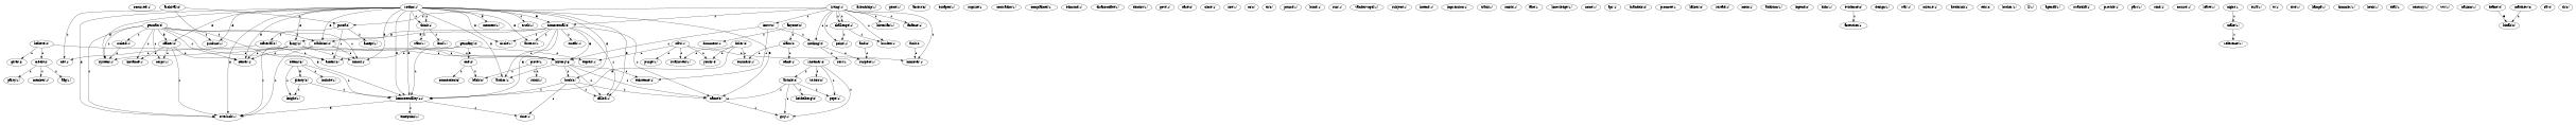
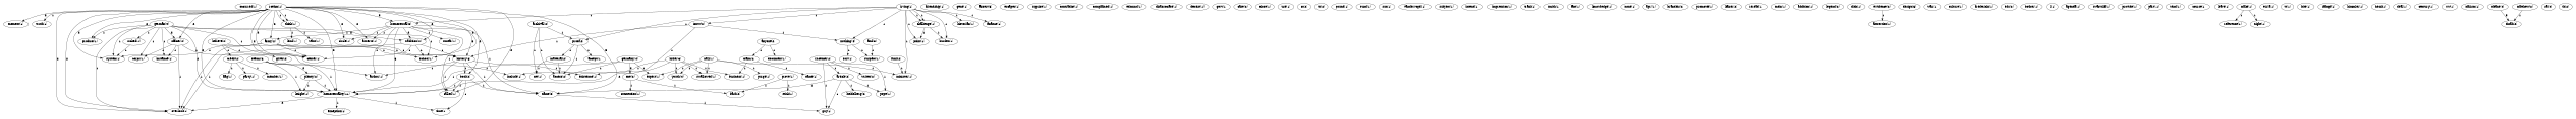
  digraph {
    n1 [label="occurred(1)"]
    n2 [label="irving(1)"]
    n3 [label="proof(2)"]
    n4 [label="homosexual(3)"]
    n5 [label="know(2)"]
    n6 [label="challenge(1)"]
    n7 [label="historian(1)"]
    n8 [label="finance(1)"]
    n9 [label="point(1)"]
    n10 [label="nothing(4)"]
    n11 [label="burden(1)"]
    n12 [label="minister(1)"]
    n13 [label="accept(1)"]
    n14 [label="material(2)"]
    n15 [label="access(2)"]
    n16 [label="army(2)"]
    n17 [label="tradition(2)"]
    n18 [label="circle(1)"]
    n19 [label="asserts(1)"]
    n20 [label="author(1)"]
    n21 [label="called(1)"]
    n22 [label="name(3)"]
    n23 [label="homosexuality(11)"]
    n24 [label="smear(1)"]
    n25 [label="history(6)"]
    n26 [label="existence(1)"]
    n27 [label="sort(1)"]
    n28 [label="suspect(1)"]
    n29 [label="archival(2)"]
    n30 [label="net(1)"]
    n31 [label="school(1)"]
    n32 [label="system(1)"]
    n33 [label="center(1)"]
    n34 [label="overlook(1)"]
    n35 [label="guy(1)"]
    n36 [label="time(1)"]
    n37 [label="exception(1)"]
    n38 [label="book(2)"]
    n39 [label="anyone(2)"]
    n40 [label="claim(2)"]
    n41 [label="document(1)"]
    n42 [label="came(1)"]
    n43 [label="business(1)"]
    n44 [label="friendship(1)"]
    n45 [label="gene(1)"]
    n46 [label="assert(5)"]
    n47 [label="escapes(1)"]
    n48 [label="suprise(1)"]
    n49 [label="contradict(1)"]
    n50 [label="complained(1)"]
    n51 [label="edmund(1)"]
    n52 [label="disassociate(1)"]
    n53 [label="dentist(1)"]
    n54 [label="roehm(1)"]
    n55 [label="moment(1)"]
    n56 [label="officer(2)"]
    n57 [label="truth(1)"]
    n58 [label="product(1)"]
    n59 [label="think(1)"]
    n60 [label="instance(1)"]
    n61 [label="corps(1)"]
    n62 [label="kind(1)"]
    n63 [label="want(1)"]
    n64 [label="govt(1)"]
    n65 [label="case(2)"]
    n66 [label="close(1)"]
    n67 [label="use(1)"]
    n68 [label="cc(2)"]
    n69 [label="tx(2)"]
    n70 [label="believe(2)"]
    n71 [label="credit(2)"]
    n72 [label="gives(2)"]
    n73 [label="flag(1)"]
    n74 [label="party(1)"]
    n75 [label="member(1)"]
    n76 [label="pound(1)"]
    n77 [label="german(4)"]
    n78 [label="rocked(1)"]
    n79 [label="rhoemer(2)"]
    n80 [label="article(2)"]
    n81 [label="pope(1)"]
    n82 [label="writes(2)"]
    n83 [label="heidelberg(2)"]
    n84 [label="bund(1)"]
    n85 [label="sun(1)"]
    n86 [label="vandervogel(1)"]
    n87 [label="subject(1)"]
    n88 [label="intend(1)"]
    n89 [label="impression(1)"]
    n90 [label="track(1)"]
    n91 [label="prove(1)"]
    n92 [label="bash(2)"]
    n93 [label="stick(1)"]
    n94 [label="smith(1)"]
    n95 [label="fact(1)"]
    n96 [label="knowledge(1)"]
    n97 [label="none(1)"]
    n98 [label="apr(1)"]
    n99 [label="brandeis(2)"]
    n100 [label="seems(3)"]
    n101 [label="plenty(2)"]
    n102 [label="include(1)"]
    n103 [label="knight(1)"]
    n104 [label="promote(1)"]
    n105 [label="kaiser(2)"]
    n106 [label="reread(1)"]
    n107 [label="mein(1)"]
    n108 [label="addition(1)"]
    n109 [label="legend(2)"]
    n110 [label="didn(1)"]
    n111 [label="evidence(2)"]
    n112 [label="assertion(1)"]
-   n113 [label="design(1)"]
+   n113 [label="design(5)"]
    n114 [label="war(1)"]
    n115 [label="culture(1)"]
    n116 [label="frederick(1)"]
    n117 [label="edu(2)"]
    n118 [label="bother(1)"]
    n119 [label="ll(1)"]
    n120 [label="agenda(1)"]
    n121 [label="swastika(1)"]
    n122 [label="provide(1)"]
    n123 [label="part(1)"]
    n124 [label="wind(1)"]
    n125 [label="course(1)"]
    n126 [label="leave(1)"]
    n127 [label="make(1)"]
    n128 [label="reference(1)"]
    n129 [label="night(1)"]
    n130 [label="ezra(1)"]
    n131 [label="tt(1)"]
    n132 [label="germany(4)"]
    n133 [label="one(2)"]
    n134 [label="expert(1)"]
-   n135 [label="connection(5)"]
+   n135 [label="connection(1)"]
    n136 [label="hitler(3)"]
    n137 [label="swallowed(1)"]
    n138 [label="youth(4)"]
    n139 [label="bite(1)"]
    n140 [label="kampf(1)"]
    n141 [label="himmler(1)"]
    n142 [label="heck(1)"]
    n143 [label="deal(1)"]
    n144 [label="nazi(1)"]
    n145 [label="purge(1)"]
    n146 [label="century(1)"]
    n147 [label="funk(2)"]
    n148 [label="ww(1)"]
    n149 [label="nazism(1)"]
    n150 [label="deane(4)"]
    n151 [label="binah(2)"]
    n152 [label="sa(4)"]
    n153 [label="matthew(2)"]
    n154 [label="find(3)"]
    n155 [label="th(2)"]
    n2 -> n3 [label=1]
    n2 -> n4 [label=1]
    n2 -> n5 [label=1]
    n2 -> n6 [label=1]
    n2 -> n6 [label=1]
    n2 -> n7 [label=1]
    n2 -> n8 [label=1]
    n2 -> n9 [label=1]
    n2 -> n10 [label=1]
    n2 -> n11 [label=1]
    n2 -> n12 [label=1]
    n3 -> n13 [label=1]
    n3 -> n14 [label=1]
    n3 -> n15 [label=1]
    n4 -> n16 [label=2]
    n4 -> n17 [label=2]
    n4 -> n18 [label=1]
    n4 -> n19 [label=1]
    n4 -> n20 [label=1]
    n4 -> n21 [label=1]
    n4 -> n22 [label=1]
    n4 -> n23 [label=3]
    n4 -> n24 [label=1]
    n4 -> n25 [label=3]
    n5 -> n10 [label=1]
    n5 -> n25 [label=1]
    n5 -> n26 [label=1]
    n6 -> n9 [label=1]
    n6 -> n11 [label=1]
    n10 -> n27 [label=1]
    n10 -> n28 [label=1]
    n14 -> n15 [label=1]
    n14 -> n30 [label=1]
    n16 -> n25 [label=1]
    n16 -> n31 [label=1]
    n16 -> n32 [label=1]
    n16 -> n33 [label=1]
    n16 -> n34 [label=1]
    n17 -> n25 [label=1]
    n17 -> n31 [label=1]
    n17 -> n33 [label=1]
    n17 -> n34 [label=1]
    n22 -> n35 [label=1]
    n23 -> n34 [label=2]
    n23 -> n36 [label=1]
    n23 -> n37 [label=1]
    n25 -> n20 [label=1]
    n25 -> n21 [label=1]
    n25 -> n22 [label=1]
    n25 -> n26 [label=1]
    n25 -> n38 [label=1]
    n29 -> n3 [label=1]
    n29 -> n15 [label=1]
    n29 -> n30 [label=1]
    n38 -> n21 [label=1]
    n38 -> n22 [label=1]
    n38 -> n23 [label=1]
    n38 -> n36 [label=1]
    n39 -> n40 [label=1]
    n39 -> n41 [label=1]
    n40 -> n42 [label=1]
    n40 -> n43 [label=1]
    n54 -> n4 [label=3]
    n54 -> n16 [label=2]
    n54 -> n17 [label=2]
    n54 -> n18 [label=2]
    n54 -> n19 [label=2]
    n54 -> n20 [label=2]
    n54 -> n21 [label=2]
    n54 -> n22 [label=3]
    n54 -> n23 [label=2]
    n54 -> n23 [label=2]
    n54 -> n31 [label=2]
    n54 -> n32 [label=2]
    n54 -> n33 [label=2]
    n54 -> n34 [label=2]
    n54 -> n34 [label=2]
    n54 -> n38 [label=2]
    n54 -> n55 [label=2]
    n54 -> n56 [label=2]
    n54 -> n57 [label=1]
    n54 -> n58 [label=2]
    n54 -> n59 [label=1]
    n54 -> n59 [label=1]
    n56 -> n33 [label=1]
    n56 -> n34 [label=1]
    n56 -> n60 [label=1]
    n56 -> n61 [label=1]
    n59 -> n62 [label=1]
    n59 -> n63 [label=1]
    n70 -> n25 [label=1]
    n70 -> n71 [label=1]
    n70 -> n72 [label=1]
    n71 -> n73 [label=1]
    n71 -> n74 [label=1]
    n71 -> n75 [label=1]
    n77 -> n17 [label=1]
    n77 -> n23 [label=2]
    n77 -> n31 [label=1]
    n77 -> n32 [label=1]
    n77 -> n33 [label=1]
    n77 -> n34 [label=1]
    n77 -> n56 [label=2]
    n77 -> n58 [label=1]
    n77 -> n60 [label=1]
    n77 -> n61 [label=1]
    n77 -> n78 [label=1]
    n78 -> n32 [label=1]
    n79 -> n35 [label=1]
    n79 -> n80 [label=1]
    n79 -> n81 [label=1]
    n79 -> n82 [label=1]
    n80 -> n22 [label=1]
    n80 -> n35 [label=1]
    n80 -> n81 [label=1]
    n80 -> n83 [label=1]
    n91 -> n92 [label=1]
    n91 -> n93 [label=1]
    n100 -> n23 [label=1]
    n100 -> n101 [label=2]
    n100 -> n102 [label=1]
    n100 -> n103 [label=1]
    n101 -> n23 [label=1]
    n101 -> n103 [label=1]
    n111 -> n112 [label=1]
    n127 -> n128 [label=1]
-   n129 -> n127 [label=1]
+   n127 -> n129 [label=1]
    n132 -> n15 [label=1]
    n132 -> n23 [label=1]
    n132 -> n133 [label=2]
    n132 -> n134 [label=1]
    n133 -> n92 [label=1]
    n133 -> n135 [label=1]
    n136 -> n23 [label=2]
    n136 -> n43 [label=1]
+   n136 -> n102 [label=1]
    n136 -> n137 [label=1]
    n136 -> n138 [label=1]
    n144 -> n12 [label=1]
    n144 -> n134 [label=1]
    n144 -> n137 [label=1]
    n144 -> n138 [label=1]
    n144 -> n145 [label=1]
    n147 -> n12 [label=1]
    n150 -> n151 [label=3]
    n153 -> n151 [label=1]
    n154 -> n28 [label=1]
  }
